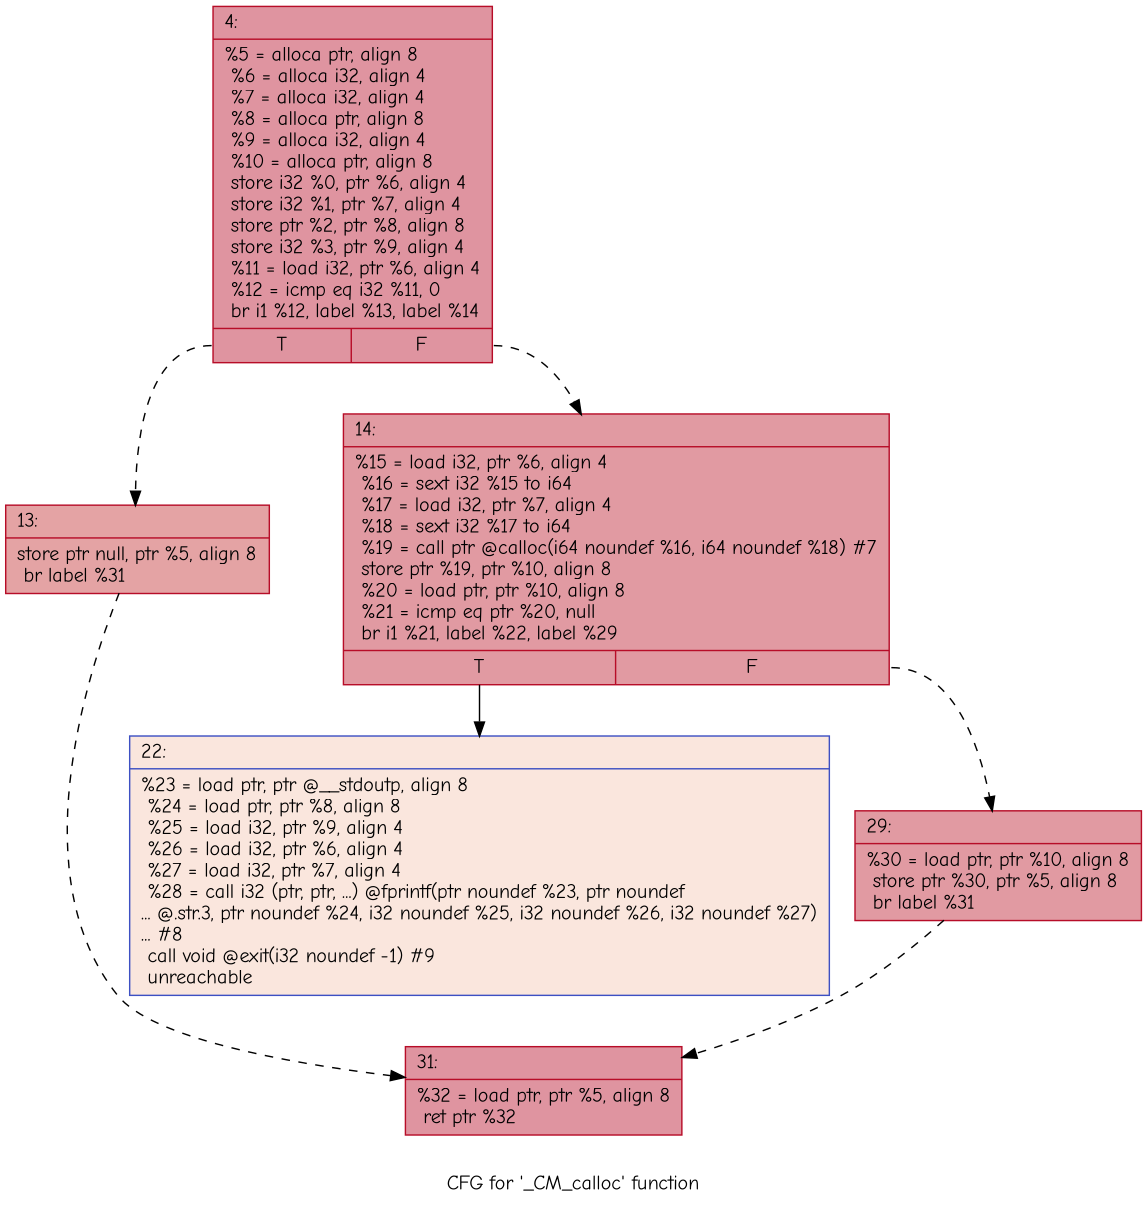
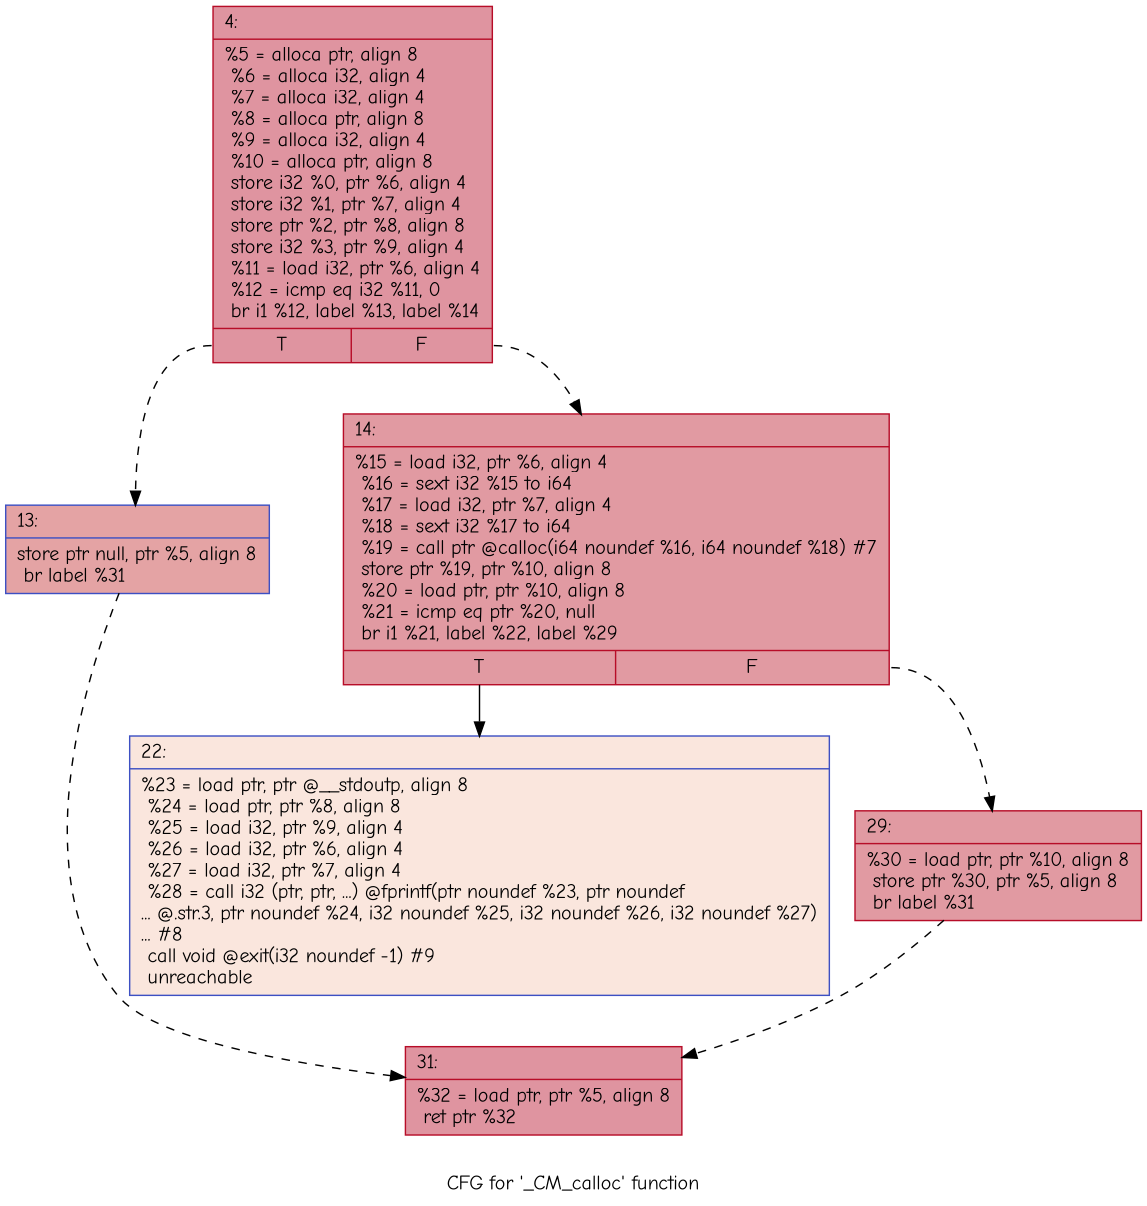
  digraph {
    label="CFG for '_CM_calloc' function"
    fontname="Comic Neue"
    node [color="#b70d28ff" fillcolor="#b70d2870" fontname="Comic Neue" shape=record style=filled]
    edge [style=dashed fontname="Comic Neue"]
    n1 [label="{4:\l|  %5 = alloca ptr, align 8\l  %6 = alloca i32, align 4\l  %7 = alloca i32, align 4\l  %8 = alloca ptr, align 8\l  %9 = alloca i32, align 4\l  %10 = alloca ptr, align 8\l  store i32 %0, ptr %6, align 4\l  store i32 %1, ptr %7, align 4\l  store ptr %2, ptr %8, align 8\l  store i32 %3, ptr %9, align 4\l  %11 = load i32, ptr %6, align 4\l  %12 = icmp eq i32 %11, 0\l  br i1 %12, label %13, label %14\l|{<s0>T|<s1>F}}"]
-   n2 [fillcolor="#c32e3170" label="{13:\l|  store ptr null, ptr %5, align 8\l  br label %31\l}"]
+   n2 [color="#3d50c3ff" fillcolor="#c32e3170" label="{13:\l|  store ptr null, ptr %5, align 8\l  br label %31\l}"]
    n3 [fillcolor="#bb1b2c70" label="{14:\l|  %15 = load i32, ptr %6, align 4\l  %16 = sext i32 %15 to i64\l  %17 = load i32, ptr %7, align 4\l  %18 = sext i32 %17 to i64\l  %19 = call ptr @calloc(i64 noundef %16, i64 noundef %18) #7\l  store ptr %19, ptr %10, align 8\l  %20 = load ptr, ptr %10, align 8\l  %21 = icmp eq ptr %20, null\l  br i1 %21, label %22, label %29\l|{<s0>T|<s1>F}}"]
    n4 [label="{31:\l|  %32 = load ptr, ptr %5, align 8\l  ret ptr %32\l}"]
    n5 [color="#3d50c3ff" fillcolor="#f3c7b170" label="{22:\l|  %23 = load ptr, ptr @__stdoutp, align 8\l  %24 = load ptr, ptr %8, align 8\l  %25 = load i32, ptr %9, align 4\l  %26 = load i32, ptr %6, align 4\l  %27 = load i32, ptr %7, align 4\l  %28 = call i32 (ptr, ptr, ...) @fprintf(ptr noundef %23, ptr noundef\l... @.str.3, ptr noundef %24, i32 noundef %25, i32 noundef %26, i32 noundef %27)\l... #8\l  call void @exit(i32 noundef -1) #9\l  unreachable\l}"]
    n6 [fillcolor="#bb1b2c70" label="{29:\l|  %30 = load ptr, ptr %10, align 8\l  store ptr %30, ptr %5, align 8\l  br label %31\l}"]
    n1 -> n2 [tailport=s0]
    n1 -> n3 [tailport=s1]
    n2 -> n4
    n3 -> n5 [tailport=s0 style=solid]
    n3 -> n6 [tailport=s1]
    n6 -> n4
  }
